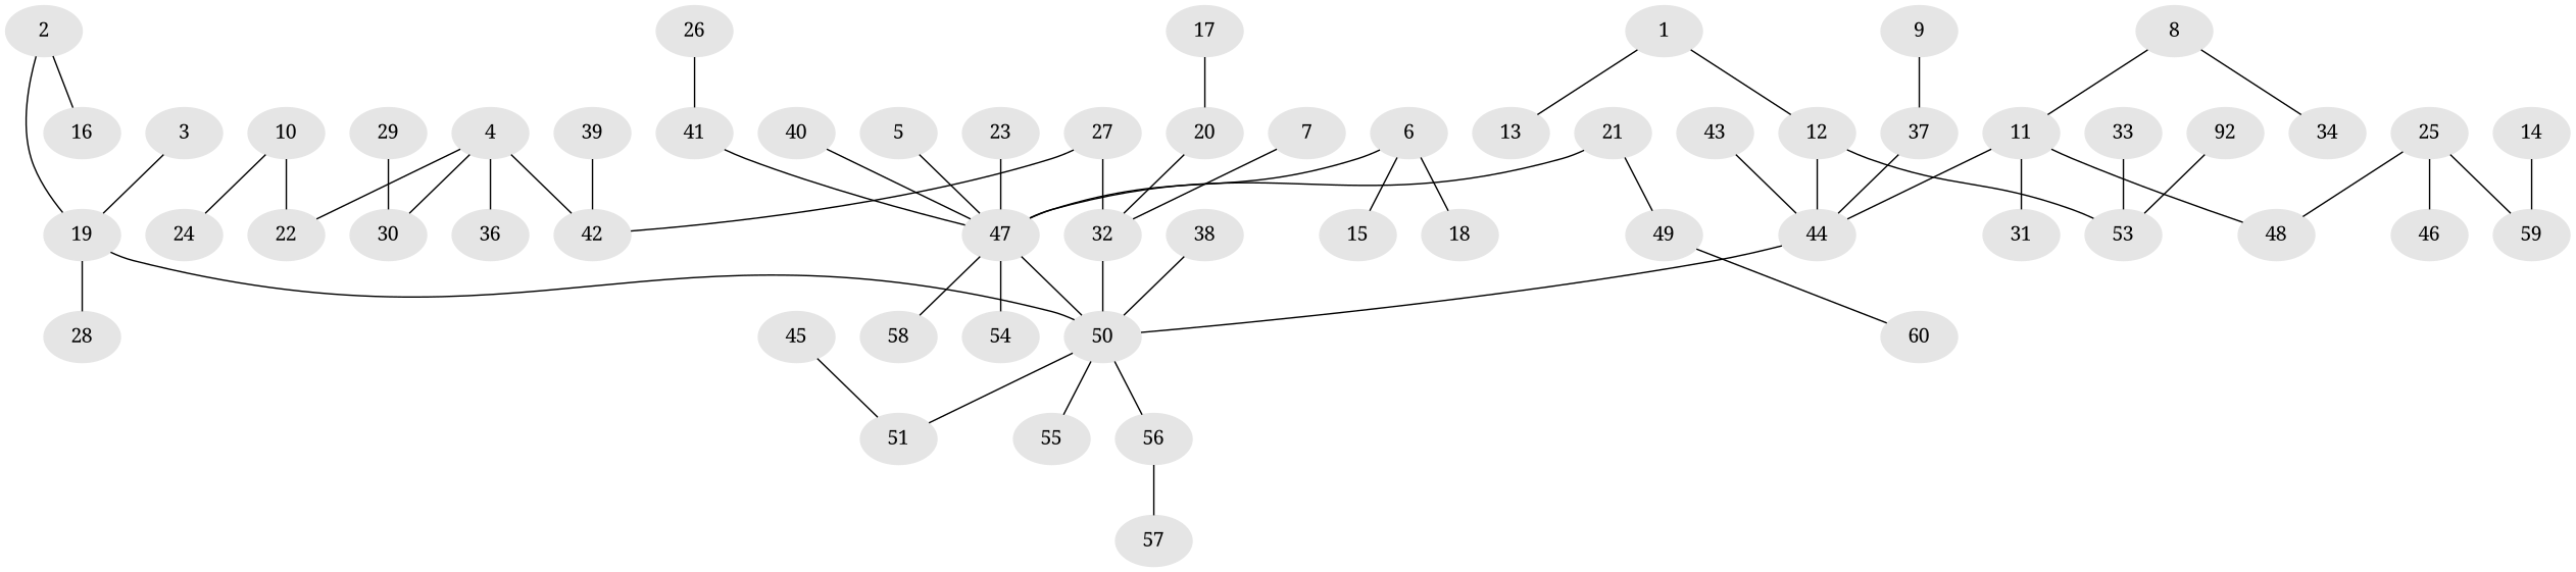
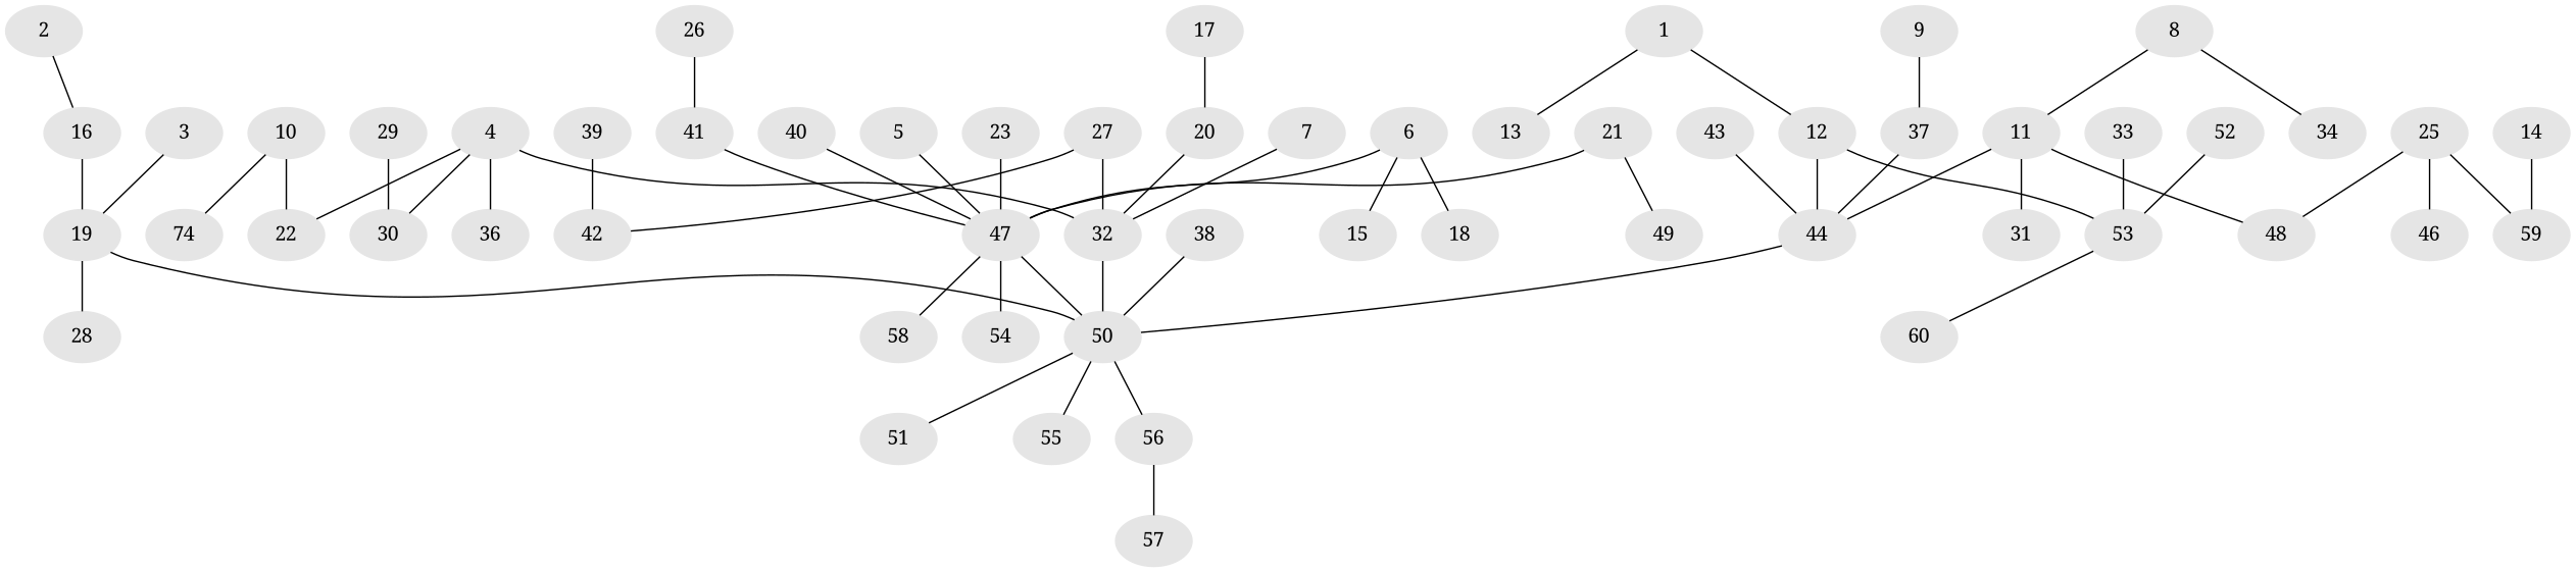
  graph {
    fontname="Noto Serif"
    node [color=gray90 fontname="Noto Serif" style=filled]
    edge [fontname="Noto Serif" weight=1.0]
    1
    12
    13
    44
    53
    2
    16
    19
    3
    28
    50
    4
    22
    30
    32
    36
    5
    47
    54
    58
    6
    15
    18
    7
    8
    11
    34
    31
    48
    9
    37
    10
-   24
+   24 [label=74]
    14
    59
    17
    20
    51
    55
    56
    21
    49
    60
    23
    25
    46
    26
    41
    27
    42
    29
    33
    38
    39
    40
    43
-   45
    57
-   52 [label=92]
+   52
    1 -- 12
    1 -- 13
    12 -- 44
    12 -- 53
    44 -- 50
    2 -- 16
-   2 -- 19
+   16 -- 19
    19 -- 28
    19 -- 50
    3 -- 19
    50 -- 51
    50 -- 55
    50 -- 56
    4 -- 22
    4 -- 30
-   4 -- 42
+   4 -- 32
    4 -- 36
    32 -- 50
    5 -- 47
    47 -- 50
    47 -- 54
    47 -- 58
    6 -- 47
    6 -- 15
    6 -- 18
    7 -- 32
    8 -- 11
    8 -- 34
    11 -- 44
    11 -- 31
    11 -- 48
    9 -- 37
    37 -- 44
    10 -- 22
    10 -- 24
    14 -- 59
    17 -- 20
    20 -- 32
    56 -- 57
    21 -- 47
    21 -- 49
-   49 -- 60
+   53 -- 60
    23 -- 47
    25 -- 48
    25 -- 59
    25 -- 46
    26 -- 41
    41 -- 47
    27 -- 32
    27 -- 42
    29 -- 30
    33 -- 53
    38 -- 50
    39 -- 42
    40 -- 47
    43 -- 44
-   45 -- 51
    52 -- 53
  }
